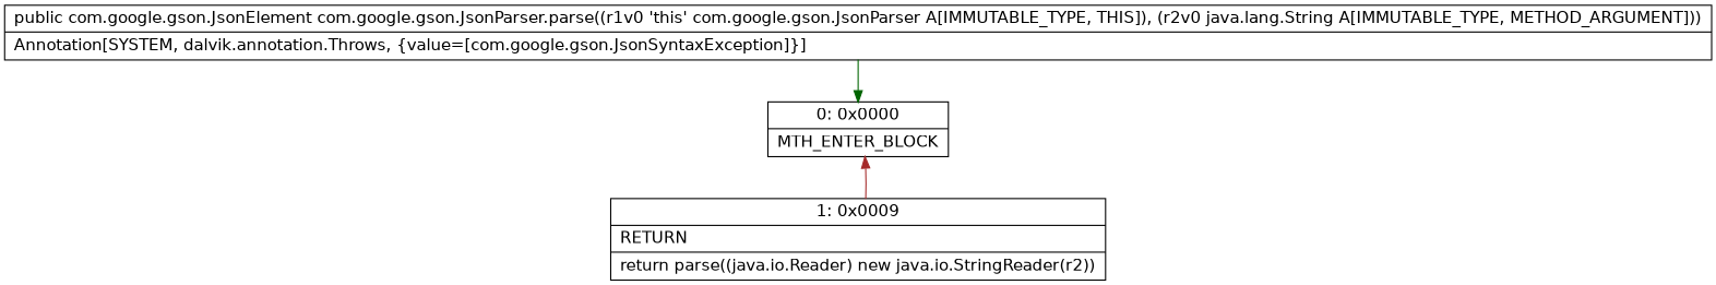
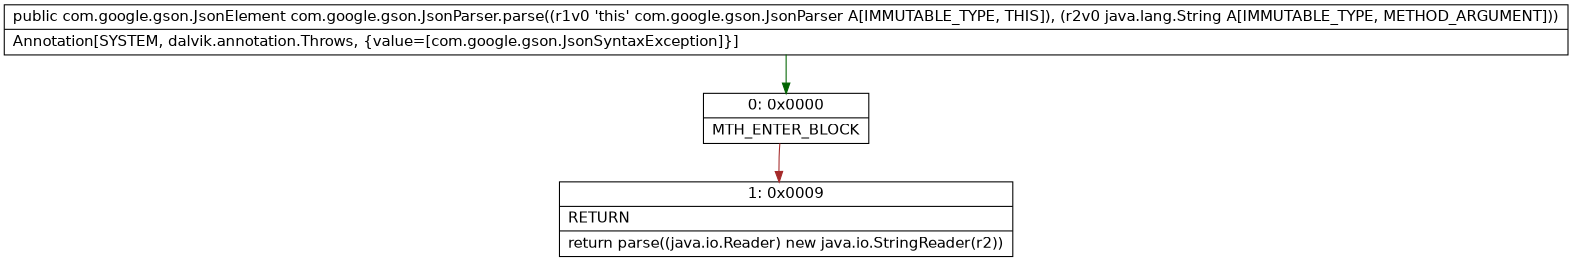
  digraph {
    fontname="DejaVu Sans"
    node [shape=record fontname="DejaVu Sans"]
    edge [arrowhead=normal fontname="DejaVu Sans"]
    n1 [label="{0\:\ 0x0000|MTH_ENTER_BLOCK\l}"]
    n2 [label="{1\:\ 0x0009|RETURN\l|return parse((java.io.Reader) new java.io.StringReader(r2))\l}"]
    n3 [label="{public com.google.gson.JsonElement com.google.gson.JsonParser.parse((r1v0 'this' com.google.gson.JsonParser A[IMMUTABLE_TYPE, THIS]), (r2v0 java.lang.String A[IMMUTABLE_TYPE, METHOD_ARGUMENT]))  | Annotation[SYSTEM, dalvik.annotation.Throws, \{value=[com.google.gson.JsonSyntaxException]\}]\l}"]
-   n2 -> n1 [color=brown]
+   n1 -> n2 [color=brown]
    n3 -> n1 [color=darkgreen]
  }
